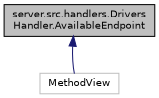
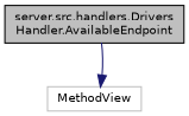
  digraph {
    node [fontname=Helvetica fontsize=10 shape=record style=filled]
    n1 [color=black fillcolor=grey75 fontcolor=black height=0.2 label="server.src.handlers.Drivers\lHandler.AvailableEndpoint" width=0.4]
    n2 [color=grey75 fillcolor=white height=0.2 label=MethodView width=0.4]
-   n1 -> n2 [color=midnightblue dir=back fontname=Helvetica fontsize=10 labelfontname=Helvetica labelfontsize=10 style=solid]
+   n2 -> n1 [color=midnightblue dir=back fontname=Helvetica fontsize=10 labelfontname=Helvetica labelfontsize=10 style=solid]
  }
